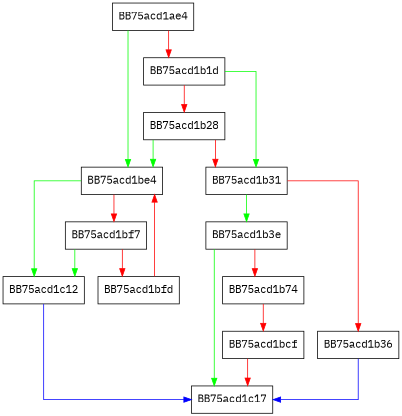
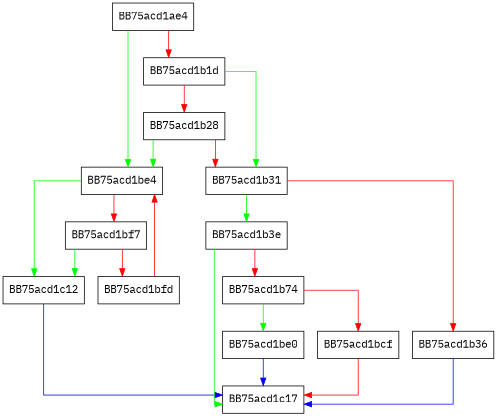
  digraph {
    fontname="IBM Plex Mono"
    splines=ortho
    node [fontname="IBM Plex Mono" shape=box]
    edge [color=red fontname="IBM Plex Mono"]
    BB75acd1ae4
    BB75acd1be4
    BB75acd1b1d
    BB75acd1c12
    BB75acd1bf7
    BB75acd1b31
    BB75acd1b28
    BB75acd1c17
    BB75acd1bfd
    BB75acd1b3e
    BB75acd1b36
    BB75acd1b74
+   BB75acd1be0
    BB75acd1bcf
    BB75acd1ae4 -> BB75acd1be4 [color=green]
    BB75acd1ae4 -> BB75acd1b1d
    BB75acd1be4 -> BB75acd1c12 [color=green]
    BB75acd1be4 -> BB75acd1bf7
    BB75acd1b1d -> BB75acd1b31 [color=green]
    BB75acd1b1d -> BB75acd1b28
    BB75acd1c12 -> BB75acd1c17 [color=blue]
    BB75acd1bf7 -> BB75acd1c12 [color=green]
    BB75acd1bf7 -> BB75acd1bfd
    BB75acd1b31 -> BB75acd1b3e [color=green]
    BB75acd1b31 -> BB75acd1b36
    BB75acd1b28 -> BB75acd1be4 [color=green]
    BB75acd1b28 -> BB75acd1b31
    BB75acd1bfd -> BB75acd1be4
    BB75acd1b3e -> BB75acd1c17 [color=green]
    BB75acd1b3e -> BB75acd1b74
    BB75acd1b36 -> BB75acd1c17 [color=blue]
+   BB75acd1b74 -> BB75acd1be0 [color=green]
    BB75acd1b74 -> BB75acd1bcf
+   BB75acd1be0 -> BB75acd1c17 [color=blue]
    BB75acd1bcf -> BB75acd1c17
  }
